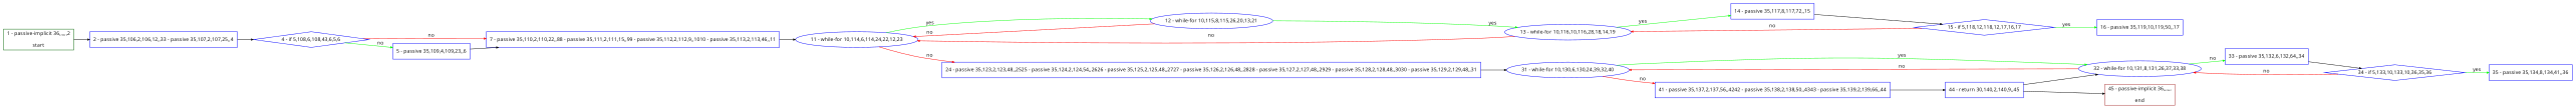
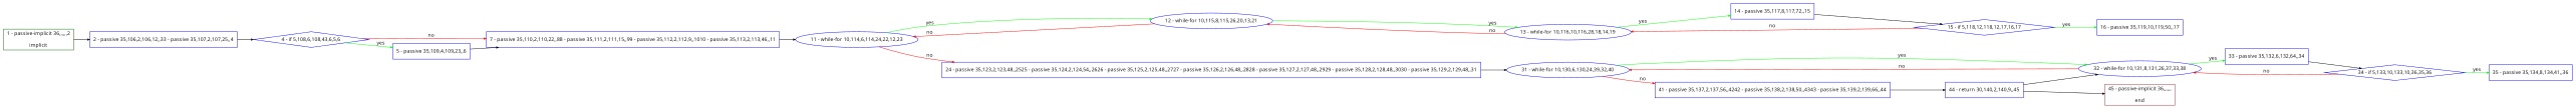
  digraph {
    bgcolor=white
    compound=true
    fillcolor="#FFFFCC"
    fontname="Open Sans"
    fontsize=12
    pack=true
    packmode=clust
    rankdir=LR
    style="rounded,filled"
    node [color="#0000ff" compound=true fillcolor="#ffffff" fixedsize=false fontname="Open Sans" fontsize=12 node_initialized=no shape=box style=filled]
    edge [arrowhead=normal arrowsize=0.5 arrowtail=none color="#000000" compound=true dir=forward fontcolor=black fontname="Open Sans" fontsize=12]
    n1 [label="2 - passive 35,106,2,106,12,,33 - passive 35,107,2,107,25,,4"]
    n2 [label="4 - if 5,108,6,108,43,6,5,6" shape=diamond]
    n3 [label="5 - passive 35,109,4,109,23,,6"]
    n4 [label="7 - passive 35,110,2,110,22,,88 - passive 35,111,2,111,15,,99 - passive 35,112,2,112,9,,1010 - passive 35,113,2,113,46,,11"]
-   n5 [color="#006400" label="1 - passive-implicit 36,,,,,,2\n\nstart"]
+   n5 [color="#006400" label="1 - passive-implicit 36,,,,,,2\n\nimplicit"]
    n6 [label="11 - while-for 10,114,6,114,24,22,12,23" shape=oval]
    n7 [label="12 - while-for 10,115,8,115,26,20,13,21" shape=oval]
    n8 [label="24 - passive 35,123,2,123,48,,2525 - passive 35,124,2,124,54,,2626 - passive 35,125,2,125,48,,2727 - passive 35,126,2,126,48,,2828 - passive 35,127,2,127,48,,2929 - passive 35,128,2,128,48,,3030 - passive 35,129,2,129,48,,31"]
    n9 [label="13 - while-for 10,116,10,116,28,18,14,19" shape=oval]
    n10 [label="31 - while-for 10,130,6,130,24,39,32,40" shape=oval]
    n11 [label="14 - passive 35,117,8,117,72,,15"]
    n12 [label="32 - while-for 10,131,8,131,26,37,33,38" shape=oval]
    n13 [label="41 - passive 35,137,2,137,56,,4242 - passive 35,138,2,138,50,,4343 - passive 35,139,2,139,66,,44"]
    n14 [label="15 - if 5,118,12,118,12,17,16,17" shape=diamond]
    n15 [label="16 - passive 35,119,10,119,50,,17"]
    n16 [label="33 - passive 35,132,6,132,64,,34"]
    n17 [label="44 - return 30,140,2,140,9,,45"]
    n18 [label="34 - if 5,133,10,133,10,36,35,36" shape=diamond]
    n19 [color="#a52a2a" label="45 - passive-implicit 36,,,,,,\n\nend"]
    n20 [label="35 - passive 35,134,8,134,41,,36"]
    n1 -> n2
-   n2 -> n3 [color="#00ff00" label=no]
+   n2 -> n3 [color="#00ff00" label=yes]
    n2 -> n4 [color="#ff0000" label=no]
    n3 -> n4
    n4 -> n6
    n5 -> n1
    n6 -> n7 [color="#00ff00" label=yes]
    n6 -> n8 [color="#ff0000" label=no]
    n7 -> n6 [color="#ff0000" label=no]
    n7 -> n9 [color="#00ff00" label=yes]
    n8 -> n10
-   n9 -> n6 [color="#ff0000" label=no]
+   n9 -> n7 [color="#ff0000" label=no]
    n9 -> n11 [color="#00ff00" label=yes]
    n10 -> n12 [color="#00ff00" label=yes]
    n10 -> n13 [color="#ff0000" label=no]
    n11 -> n14
    n12 -> n10 [color="#ff0000" label=no]
-   n12 -> n16 [color="#00ff00" label=no]
+   n12 -> n16 [color="#00ff00" label=yes]
    n13 -> n17
    n14 -> n9 [color="#ff0000" label=no]
    n14 -> n15 [color="#00ff00" label=yes]
    n16 -> n18
    n17 -> n12
    n17 -> n19
    n18 -> n12 [color="#ff0000" label=no]
    n18 -> n20 [color="#00ff00" label=yes]
  }
